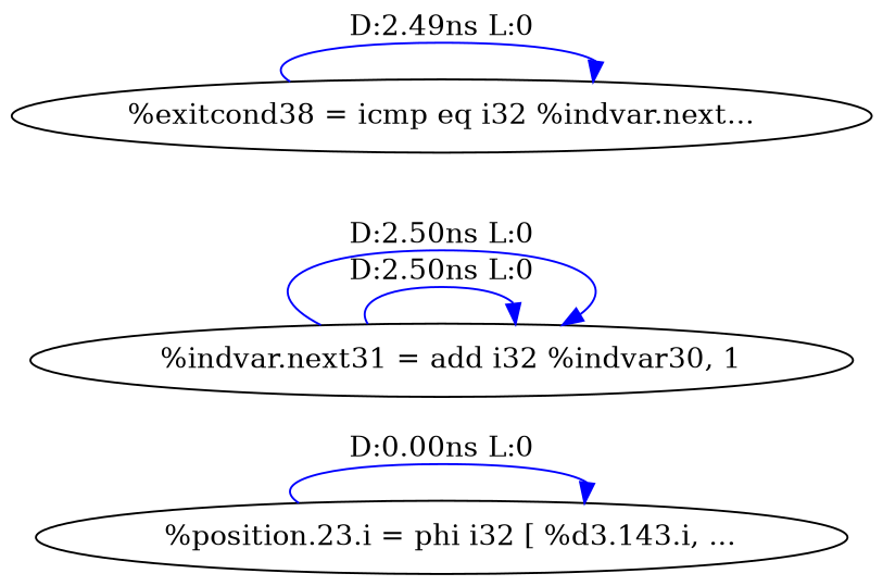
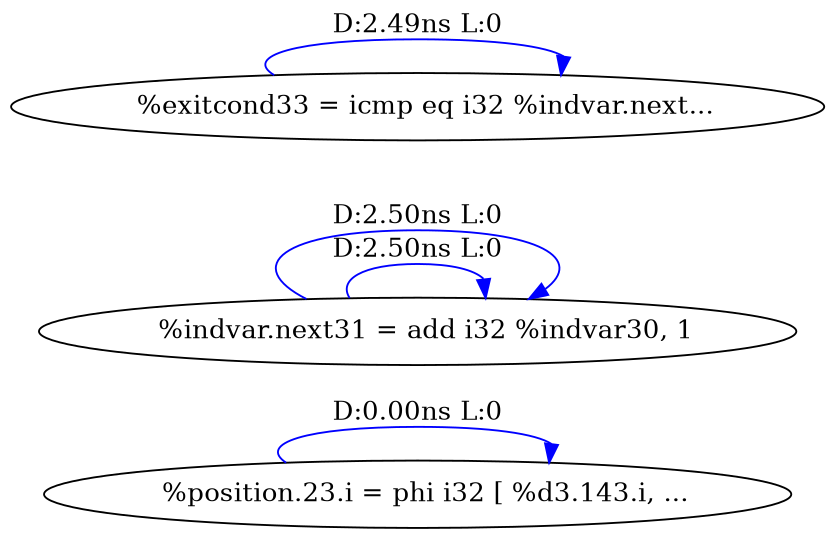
  digraph {
    rankdir=LR
    edge [color=blue]
    n1 [label="  %position.23.i = phi i32 [ %d3.143.i, ..."]
    n2 [label="  %indvar.next31 = add i32 %indvar30, 1"]
-   n3 [label="%exitcond38 = icmp eq i32 %indvar.next..."]
+   n3 [label="  %exitcond33 = icmp eq i32 %indvar.next..."]
    n1 -> n1 [label="D:0.00ns L:0"]
    n2 -> n2 [label="D:2.50ns L:0"]
    n2 -> n2 [label="D:2.50ns L:0"]
    n3 -> n3 [label="D:2.49ns L:0"]
  }
